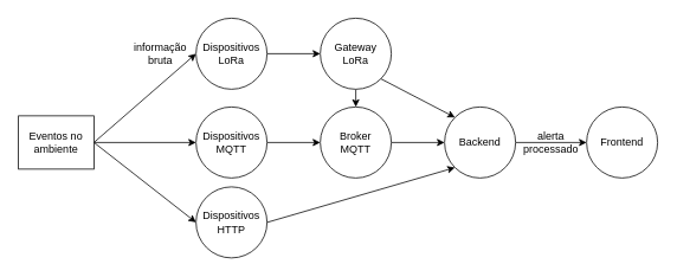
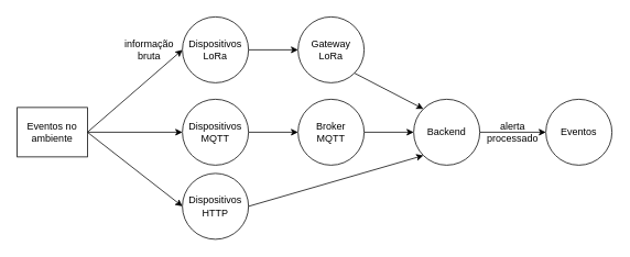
  <mxCell id="0" />
  <mxCell id="1" parent="0" />
  <mxCell id="2" style="edgeStyle=none;html=1;exitX=1;exitY=0.5;exitDx=0;exitDy=0;entryX=0;entryY=0.5;entryDx=0;entryDy=0;" edge="1" parent="1" source="5" target="7"><mxGeometry relative="1" as="geometry" /></mxCell>
  <mxCell id="3" style="edgeStyle=none;html=1;exitX=1;exitY=0.5;exitDx=0;exitDy=0;" edge="1" parent="1" source="5" target="10"><mxGeometry relative="1" as="geometry" /></mxCell>
  <mxCell id="4" style="edgeStyle=none;html=1;exitX=1;exitY=0.5;exitDx=0;exitDy=0;entryX=0;entryY=0.5;entryDx=0;entryDy=0;" edge="1" parent="1" source="5" target="12"><mxGeometry relative="1" as="geometry" /></mxCell>
  <mxCell id="5" value="Eventos no ambiente" style="rounded=0;whiteSpace=wrap;html=1;" vertex="1" parent="1"><mxGeometry x="20" y="130" width="85" height="60" as="geometry" /></mxCell>
  <mxCell id="6" style="edgeStyle=none;html=1;exitX=1;exitY=0.5;exitDx=0;exitDy=0;entryX=0;entryY=0.5;entryDx=0;entryDy=0;" edge="1" parent="1" source="7" target="17"><mxGeometry relative="1" as="geometry" /></mxCell>
  <mxCell id="7" value="Dispositivos&lt;br&gt;LoRa" style="ellipse;whiteSpace=wrap;html=1;aspect=fixed;" vertex="1" parent="1"><mxGeometry x="220" y="20" width="80" height="80" as="geometry" /></mxCell>
  <mxCell id="8" value="informação bruta" style="text;html=1;strokeColor=none;fillColor=none;align=center;verticalAlign=middle;whiteSpace=wrap;rounded=0;" vertex="1" parent="1"><mxGeometry x="150" y="45" width="60" height="30" as="geometry" /></mxCell>
  <mxCell id="9" style="edgeStyle=none;html=1;exitX=1;exitY=0.5;exitDx=0;exitDy=0;entryX=0;entryY=0.5;entryDx=0;entryDy=0;" edge="1" parent="1" source="10" target="14"><mxGeometry relative="1" as="geometry" /></mxCell>
  <mxCell id="10" value="Dispositivos&lt;br&gt;MQTT" style="ellipse;whiteSpace=wrap;html=1;aspect=fixed;" vertex="1" parent="1"><mxGeometry x="220" y="120" width="80" height="80" as="geometry" /></mxCell>
  <mxCell id="11" style="edgeStyle=none;html=1;exitX=1;exitY=0.5;exitDx=0;exitDy=0;entryX=0;entryY=1;entryDx=0;entryDy=0;" edge="1" parent="1" source="12" target="19"><mxGeometry relative="1" as="geometry" /></mxCell>
  <mxCell id="12" value="Dispositivos&lt;br&gt;HTTP" style="ellipse;whiteSpace=wrap;html=1;aspect=fixed;" vertex="1" parent="1"><mxGeometry x="220" y="210" width="80" height="80" as="geometry" /></mxCell>
  <mxCell id="13" style="edgeStyle=none;html=1;exitX=1;exitY=0.5;exitDx=0;exitDy=0;entryX=0;entryY=0.5;entryDx=0;entryDy=0;" edge="1" parent="1" source="14" target="19"><mxGeometry relative="1" as="geometry" /></mxCell>
  <mxCell id="14" value="Broker&lt;br&gt;MQTT" style="ellipse;whiteSpace=wrap;html=1;aspect=fixed;" vertex="1" parent="1"><mxGeometry x="360" y="120" width="80" height="80" as="geometry" /></mxCell>
  <mxCell id="15" style="edgeStyle=none;html=1;exitX=1;exitY=1;exitDx=0;exitDy=0;entryX=0;entryY=0;entryDx=0;entryDy=0;" edge="1" parent="1" source="17" target="19"><mxGeometry relative="1" as="geometry" /></mxCell>
- <mxCell id="16" style="edgeStyle=none;html=1;exitX=0.5;exitY=1;exitDx=0;exitDy=0;entryX=0.5;entryY=0;entryDx=0;entryDy=0;" edge="1" parent="1" source="17" target="14"><mxGeometry relative="1" as="geometry" /></mxCell>
  <mxCell id="17" value="Gateway&lt;br&gt;LoRa" style="ellipse;whiteSpace=wrap;html=1;aspect=fixed;" vertex="1" parent="1"><mxGeometry x="360" y="20" width="80" height="80" as="geometry" /></mxCell>
  <mxCell id="18" style="edgeStyle=none;html=1;exitX=1;exitY=0.5;exitDx=0;exitDy=0;entryX=0;entryY=0.5;entryDx=0;entryDy=0;" edge="1" parent="1" source="19" target="20"><mxGeometry relative="1" as="geometry" /></mxCell>
  <mxCell id="19" value="Backend" style="ellipse;whiteSpace=wrap;html=1;aspect=fixed;" vertex="1" parent="1"><mxGeometry x="500" y="120" width="80" height="80" as="geometry" /></mxCell>
- <mxCell id="20" value="Frontend" style="ellipse;whiteSpace=wrap;html=1;aspect=fixed;" vertex="1" parent="1"><mxGeometry x="660" y="120" width="80" height="80" as="geometry" /></mxCell>
+ <mxCell id="20" value="Eventos" style="ellipse;whiteSpace=wrap;html=1;aspect=fixed;" vertex="1" parent="1"><mxGeometry x="660" y="120" width="80" height="80" as="geometry" /></mxCell>
  <mxCell id="21" value="alerta&lt;br&gt;processado" style="text;html=1;strokeColor=none;fillColor=none;align=center;verticalAlign=middle;whiteSpace=wrap;rounded=0;" vertex="1" parent="1"><mxGeometry x="590" y="145" width="60" height="30" as="geometry" /></mxCell>
